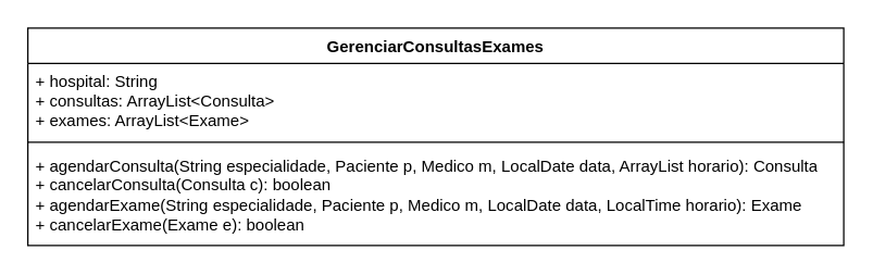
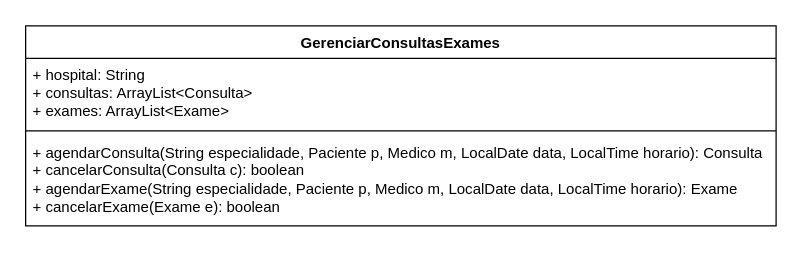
  <mxCell id="0" />
  <mxCell id="1" parent="0" />
  <mxCell id="2" value="GerenciarConsultasExames" style="swimlane;fontStyle=1;align=center;verticalAlign=top;childLayout=stackLayout;horizontal=1;startSize=26;horizontalStack=0;resizeParent=1;resizeParentMax=0;resizeLast=0;collapsible=1;marginBottom=0;whiteSpace=wrap;html=1;" vertex="1" parent="1"><mxGeometry x="20" y="20" width="600" height="160" as="geometry" /></mxCell>
  <mxCell id="3" value="&lt;div&gt;+ hospital: String&lt;/div&gt;&lt;div&gt;+ consultas: ArrayList&amp;lt;Consulta&amp;gt;&lt;/div&gt;&lt;div&gt;+ exames: ArrayList&amp;lt;Exame&amp;gt;&lt;br&gt;&lt;/div&gt;" style="text;strokeColor=none;fillColor=none;align=left;verticalAlign=top;spacingLeft=4;spacingRight=4;overflow=hidden;rotatable=0;points=[[0,0.5],[1,0.5]];portConstraint=eastwest;whiteSpace=wrap;html=1;" vertex="1" parent="2"><mxGeometry y="26" width="600" height="54" as="geometry" /></mxCell>
  <mxCell id="4" value="" style="line;strokeWidth=1;fillColor=none;align=left;verticalAlign=middle;spacingTop=-1;spacingLeft=3;spacingRight=3;rotatable=0;labelPosition=right;points=[];portConstraint=eastwest;strokeColor=inherit;" vertex="1" parent="2"><mxGeometry y="80" width="600" height="8" as="geometry" /></mxCell>
- <mxCell id="5" value="&lt;div&gt;+ agendarConsulta(String especialidade, Paciente p, Medico m, LocalDate data, ArrayList horario): Consulta&lt;/div&gt;&lt;div&gt;+ cancelarConsulta(Consulta c): boolean&lt;/div&gt;&lt;div&gt;+ agendarExame(String especialidade, Paciente p, Medico m, LocalDate data, LocalTime horario): Exame&lt;/div&gt;&lt;div&gt;+ cancelarExame(Exame e): boolean&lt;br&gt;&lt;/div&gt;" style="text;strokeColor=none;fillColor=none;align=left;verticalAlign=top;spacingLeft=4;spacingRight=4;overflow=hidden;rotatable=0;points=[[0,0.5],[1,0.5]];portConstraint=eastwest;whiteSpace=wrap;html=1;" vertex="1" parent="2"><mxGeometry y="88" width="600" height="72" as="geometry" /></mxCell>
+ <mxCell id="5" value="&lt;div&gt;+ agendarConsulta(String especialidade, Paciente p, Medico m, LocalDate data, LocalTime horario): Consulta&lt;/div&gt;&lt;div&gt;+ cancelarConsulta(Consulta c): boolean&lt;/div&gt;&lt;div&gt;+ agendarExame(String especialidade, Paciente p, Medico m, LocalDate data, LocalTime horario): Exame&lt;/div&gt;&lt;div&gt;+ cancelarExame(Exame e): boolean&lt;br&gt;&lt;/div&gt;" style="text;strokeColor=none;fillColor=none;align=left;verticalAlign=top;spacingLeft=4;spacingRight=4;overflow=hidden;rotatable=0;points=[[0,0.5],[1,0.5]];portConstraint=eastwest;whiteSpace=wrap;html=1;" vertex="1" parent="2"><mxGeometry y="88" width="600" height="72" as="geometry" /></mxCell>
